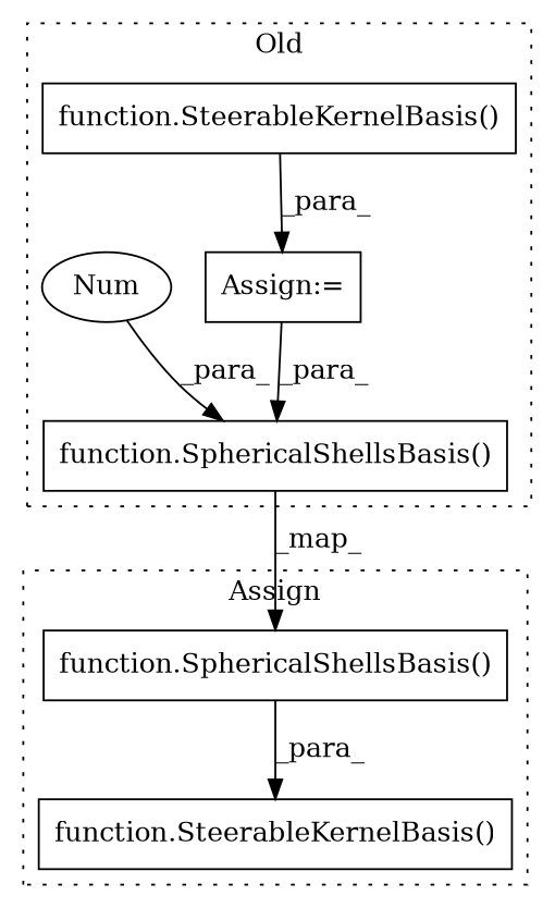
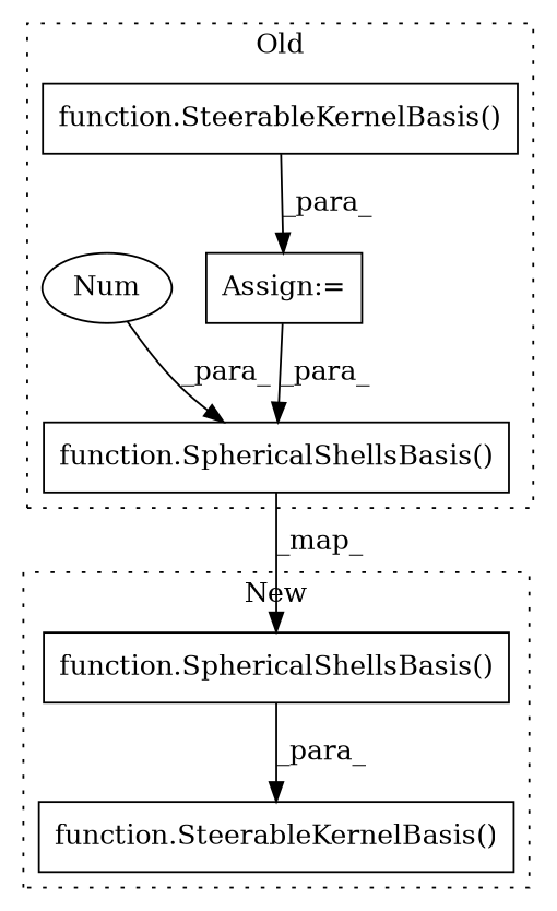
  digraph {
    node [a=75 l="21,16" shape=box]
    n1 [l="21,22" label="function.SteerableKernelBasis()" s="5696,5765"]
    n2 [a=68 l=3 label="Assign:=" s=5693]
    n3 [label="function.SphericalShellsBasis()" s="5858,5911"]
    n4 [a=76 l=1 label=Num s=5879 shape=ellipse]
    n5 [l="30,7" label="function.SteerableKernelBasis()" s="5429,5583"]
    n6 [label="function.SphericalShellsBasis()" s="5459,5513"]
    subgraph cluster_1 {
      label=Old
      style=dotted
      n1
      n2
      n3
      n4
    }
    subgraph cluster_2 {
-     label=Assign
+     label=New
      style=dotted
      n5
      n6
    }
    n1 -> n2 [label=_para_]
    n2 -> n3 [label=_para_]
    n3 -> n6 [label=_map_]
    n4 -> n3 [label=_para_]
    n6 -> n5 [label=_para_]
  }
